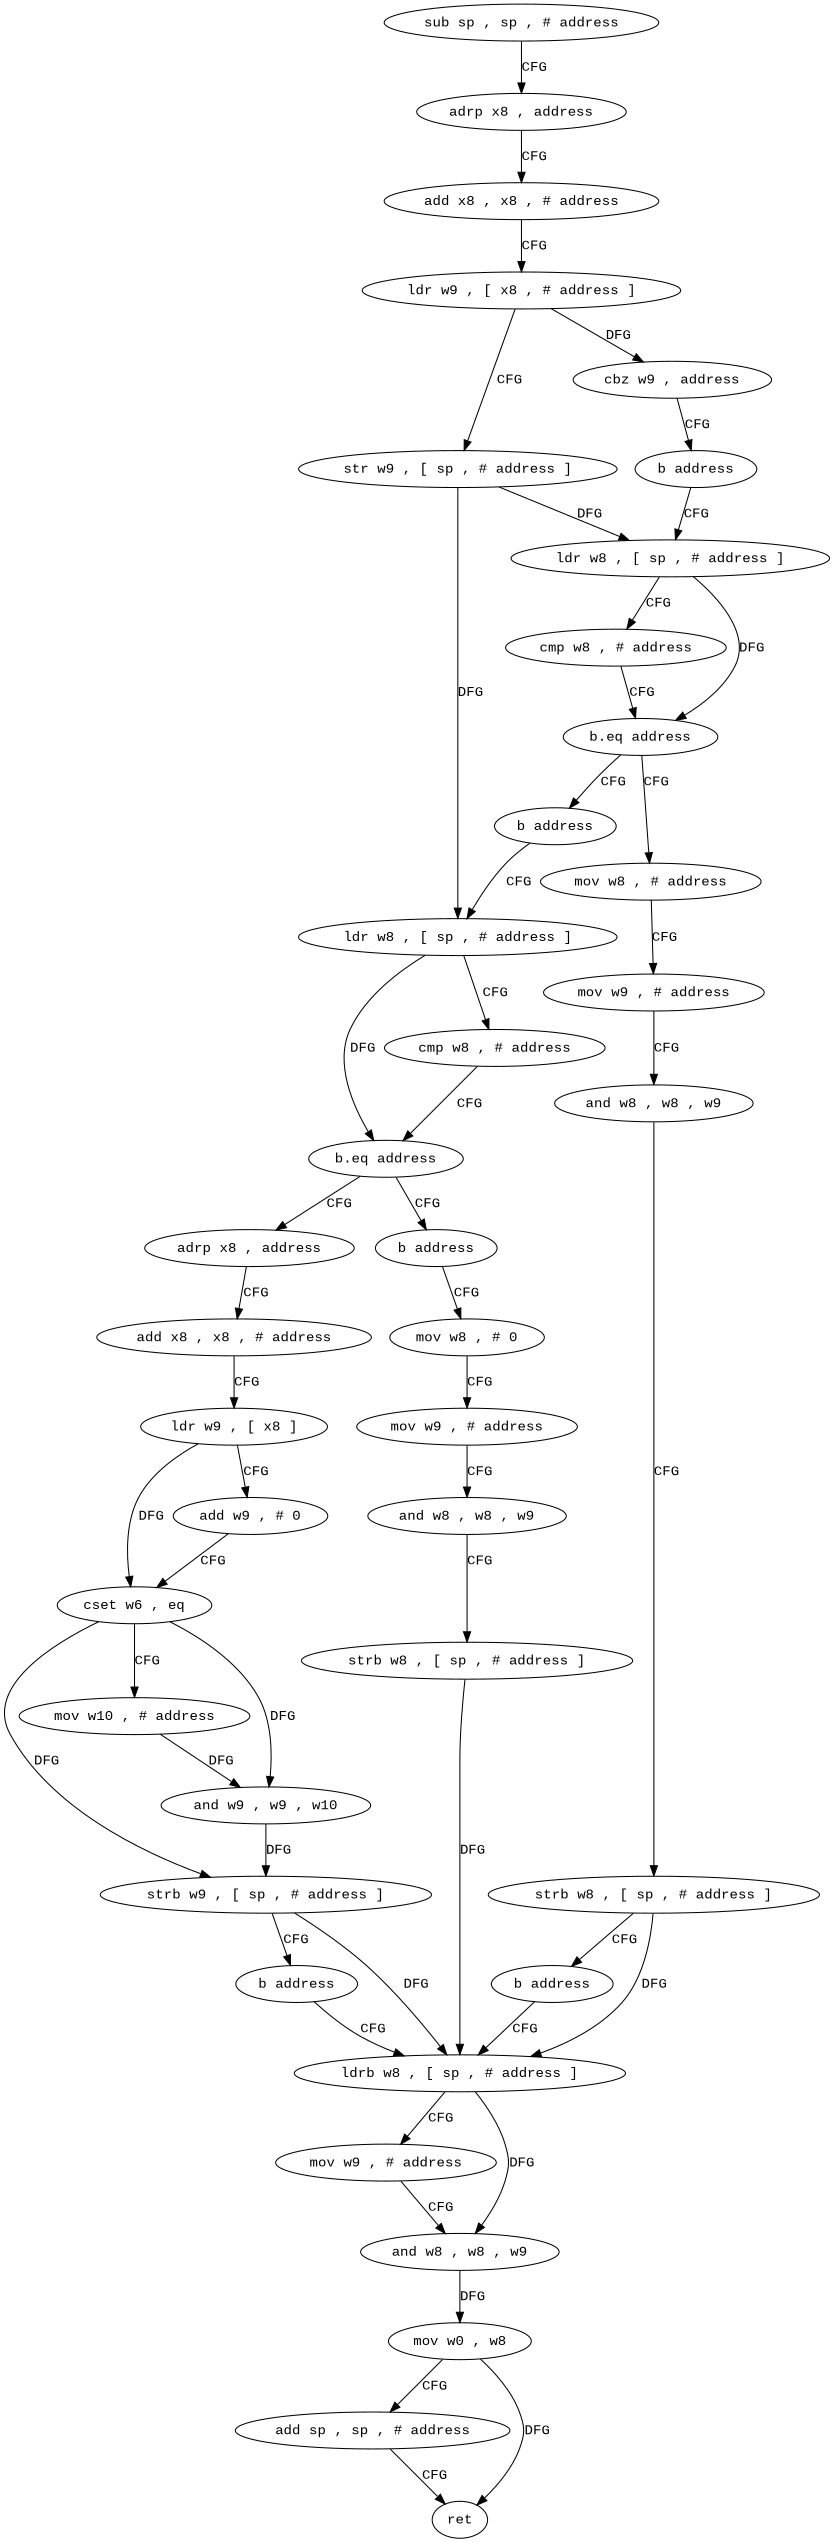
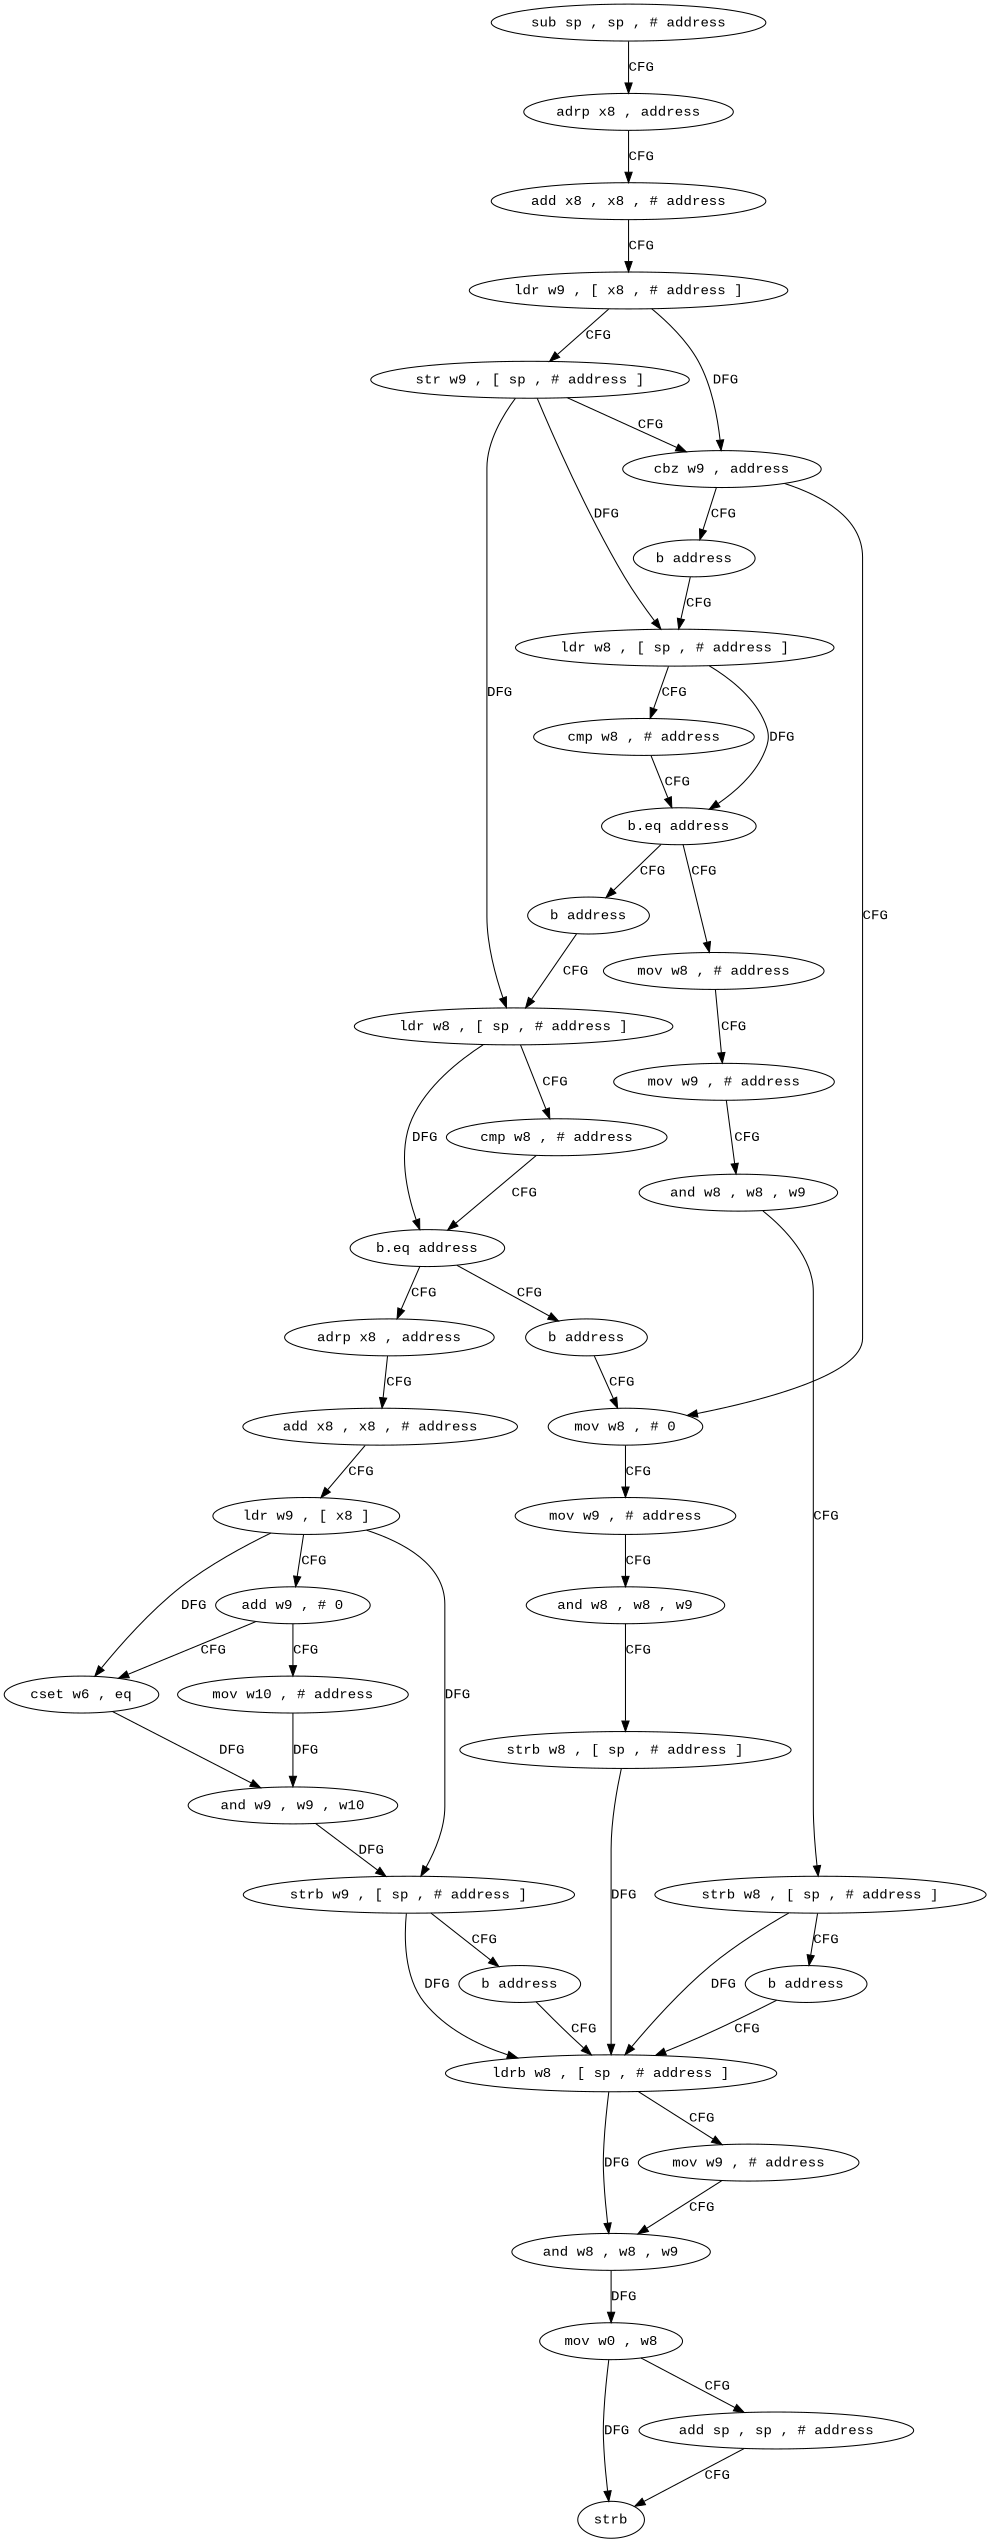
  digraph {
    fontname="Liberation Mono"
    node [fontname="Liberation Mono"]
    edge [fontname="Liberation Mono"]
    n1 [label="sub sp , sp , # address"]
    n2 [label="adrp x8 , address"]
    n3 [label="add x8 , x8 , # address"]
    n4 [label="ldr w9 , [ x8 , # address ]"]
    n5 [label="str w9 , [ sp , # address ]"]
    n6 [label="cbz w9 , address"]
    n7 [label="ldr w8 , [ sp , # address ]"]
    n8 [label="ldr w8 , [ sp , # address ]"]
    n9 [label="mov w8 , # 0"]
    n10 [label="b address"]
    n11 [label="cmp w8 , # address"]
    n12 [label="b.eq address"]
    n13 [label="cmp w8 , # address"]
    n14 [label="b.eq address"]
    n15 [label="mov w9 , # address"]
    n16 [label="and w8 , w8 , w9"]
    n17 [label="strb w8 , [ sp , # address ]"]
    n18 [label="ldrb w8 , [ sp , # address ]"]
    n19 [label="mov w9 , # address"]
    n20 [label="and w8 , w8 , w9"]
    n21 [label="mov w0 , w8"]
    n22 [label="mov w8 , # address"]
    n23 [label="b address"]
    n24 [label="mov w9 , # address"]
    n25 [label="and w8 , w8 , w9"]
    n26 [label="strb w8 , [ sp , # address ]"]
    n27 [label="b address"]
    n28 [label="adrp x8 , address"]
    n29 [label="b address"]
    n30 [label="add sp , sp , # address"]
-   n31 [label=ret]
+   n31 [label=strb]
    n32 [label="add x8 , x8 , # address"]
    n33 [label="ldr w9 , [ x8 ]"]
    n34 [label="add w9 , # 0"]
    n35 [label="cset w6 , eq"]
    n36 [label="mov w10 , # address"]
    n37 [label="and w9 , w9 , w10"]
    n38 [label="strb w9 , [ sp , # address ]"]
    n39 [label="b address"]
    n1 -> n2 [label=CFG]
    n2 -> n3 [label=CFG]
    n3 -> n4 [label=CFG]
    n4 -> n5 [label=CFG]
    n4 -> n6 [label=DFG]
+   n5 -> n6 [label=CFG]
    n5 -> n7 [label=DFG]
    n5 -> n8 [label=DFG]
+   n6 -> n9 [label=CFG]
    n6 -> n10 [label=CFG]
    n7 -> n11 [label=CFG]
    n7 -> n12 [label=DFG]
    n8 -> n13 [label=CFG]
    n8 -> n14 [label=DFG]
    n9 -> n15 [label=CFG]
    n10 -> n7 [label=CFG]
    n11 -> n12 [label=CFG]
    n12 -> n22 [label=CFG]
    n12 -> n23 [label=CFG]
    n13 -> n14 [label=CFG]
    n14 -> n28 [label=CFG]
    n14 -> n29 [label=CFG]
    n15 -> n16 [label=CFG]
    n16 -> n17 [label=CFG]
    n17 -> n18 [label=DFG]
    n18 -> n19 [label=CFG]
    n18 -> n20 [label=DFG]
    n19 -> n20 [label=CFG]
    n20 -> n21 [label=DFG]
    n21 -> n30 [label=CFG]
    n21 -> n31 [label=DFG]
    n22 -> n24 [label=CFG]
    n23 -> n8 [label=CFG]
    n24 -> n25 [label=CFG]
    n25 -> n26 [label=CFG]
    n26 -> n18 [label=DFG]
    n26 -> n27 [label=CFG]
    n27 -> n18 [label=CFG]
    n28 -> n32 [label=CFG]
    n29 -> n9 [label=CFG]
    n30 -> n31 [label=CFG]
    n32 -> n33 [label=CFG]
    n33 -> n34 [label=CFG]
    n33 -> n35 [label=DFG]
    n34 -> n35 [label=CFG]
-   n35 -> n36 [label=CFG]
+   n34 -> n36 [label=CFG]
    n35 -> n37 [label=DFG]
-   n35 -> n38 [label=DFG]
+   n33 -> n38 [label=DFG]
    n36 -> n37 [label=DFG]
    n37 -> n38 [label=DFG]
    n38 -> n18 [label=DFG]
    n38 -> n39 [label=CFG]
    n39 -> n18 [label=CFG]
  }
